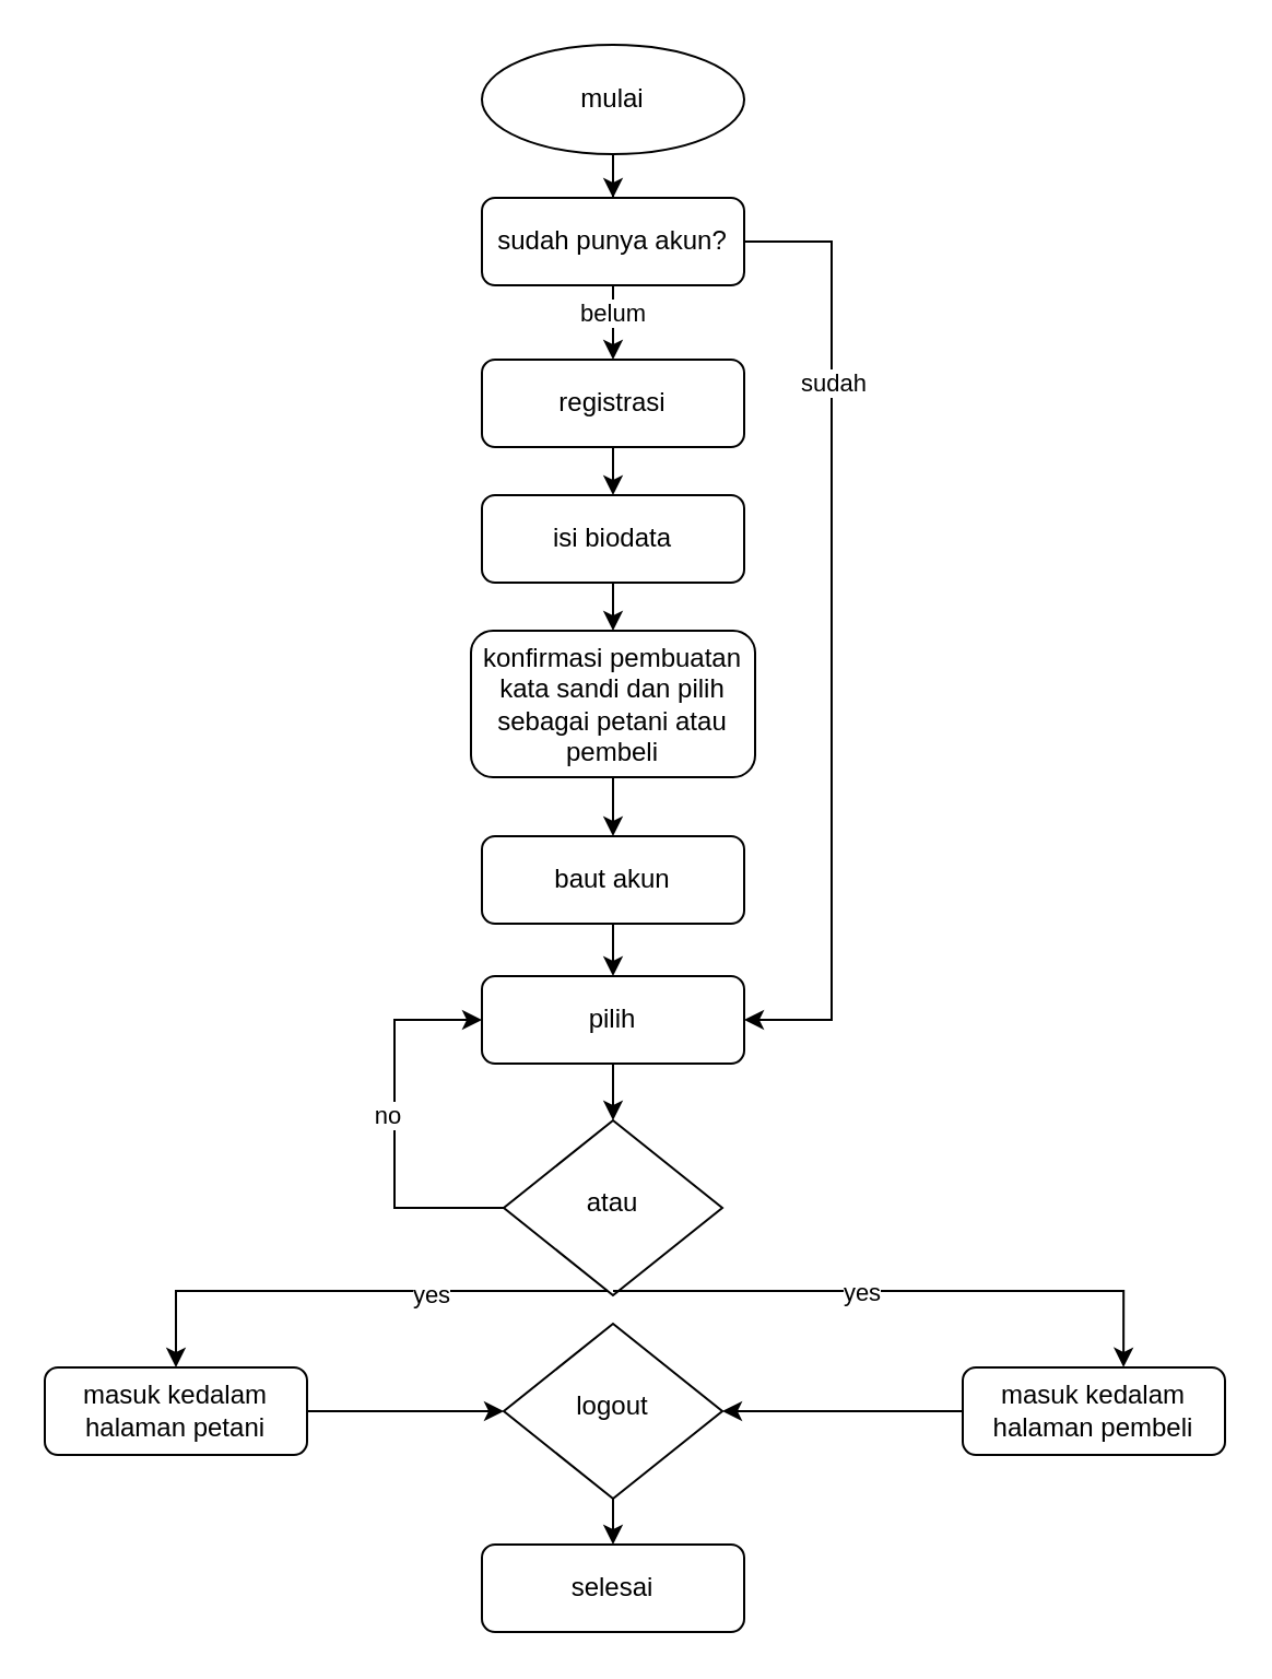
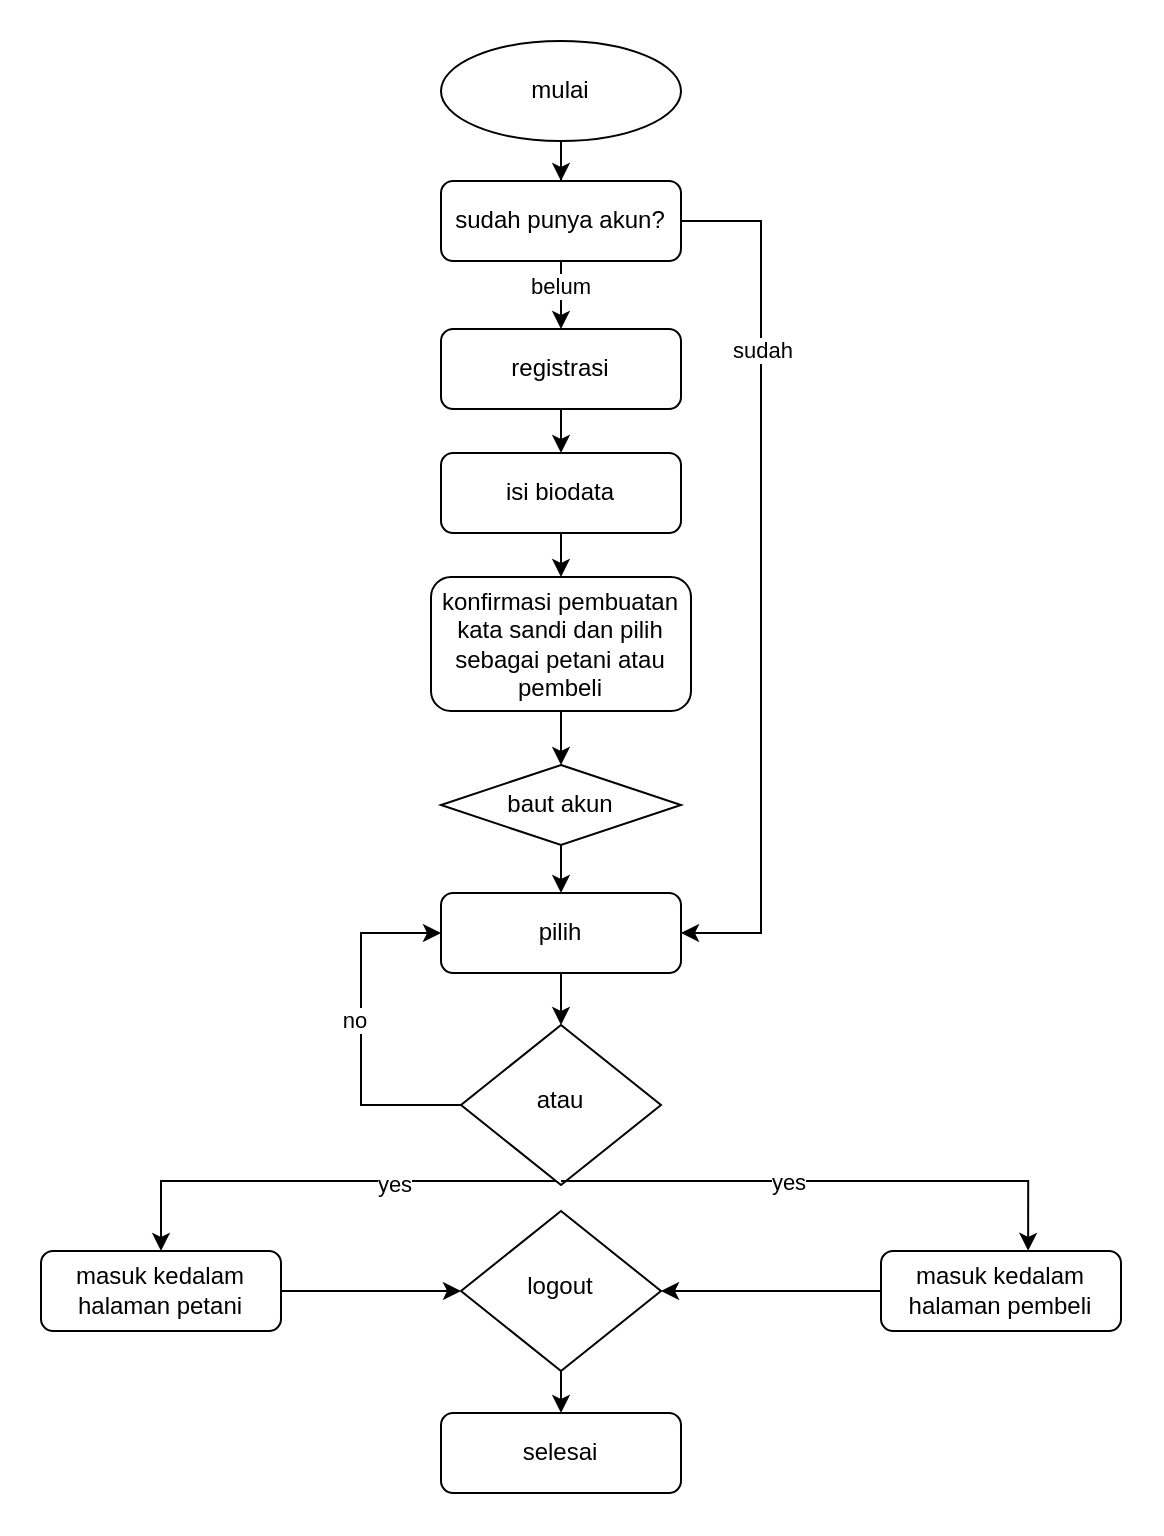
  <mxCell id="0" />
  <mxCell id="1" parent="0" />
  <mxCell id="2" style="edgeStyle=orthogonalEdgeStyle;rounded=0;orthogonalLoop=1;jettySize=auto;html=1;entryX=0.5;entryY=0;entryDx=0;entryDy=0;" edge="1" parent="1" source="3" target="8"><mxGeometry relative="1" as="geometry" /></mxCell>
  <mxCell id="3" value="registrasi" style="rounded=1;whiteSpace=wrap;html=1;fontSize=12;glass=0;strokeWidth=1;shadow=0;" parent="1" vertex="1"><mxGeometry x="220" y="164" width="120" height="40" as="geometry" /></mxCell>
  <mxCell id="4" style="edgeStyle=orthogonalEdgeStyle;rounded=0;orthogonalLoop=1;jettySize=auto;html=1;" edge="1" parent="1" source="5" target="6"><mxGeometry relative="1" as="geometry" /></mxCell>
  <mxCell id="5" value="logout" style="rhombus;whiteSpace=wrap;html=1;shadow=0;fontFamily=Helvetica;fontSize=12;align=center;strokeWidth=1;spacing=6;spacingTop=-4;" parent="1" vertex="1"><mxGeometry x="230" y="605" width="100" height="80" as="geometry" /></mxCell>
  <mxCell id="6" value="selesai" style="rounded=1;whiteSpace=wrap;html=1;fontSize=12;glass=0;strokeWidth=1;shadow=0;" parent="1" vertex="1"><mxGeometry x="220" y="706" width="120" height="40" as="geometry" /></mxCell>
  <mxCell id="7" style="edgeStyle=orthogonalEdgeStyle;rounded=0;orthogonalLoop=1;jettySize=auto;html=1;entryX=0.5;entryY=0;entryDx=0;entryDy=0;" edge="1" parent="1" source="8" target="17"><mxGeometry relative="1" as="geometry" /></mxCell>
  <mxCell id="8" value="isi biodata" style="rounded=1;whiteSpace=wrap;html=1;fontSize=12;glass=0;strokeWidth=1;shadow=0;" parent="1" vertex="1"><mxGeometry x="220" y="226" width="120" height="40" as="geometry" /></mxCell>
  <mxCell id="9" value="mulai" style="ellipse;whiteSpace=wrap;html=1;" vertex="1" parent="1"><mxGeometry x="220" y="20" width="120" height="50" as="geometry" /></mxCell>
  <mxCell id="10" value="" style="edgeStyle=orthogonalEdgeStyle;rounded=0;orthogonalLoop=1;jettySize=auto;html=1;entryX=0.5;entryY=0;entryDx=0;entryDy=0;" edge="1" parent="1" source="9" target="15"><mxGeometry relative="1" as="geometry"><mxPoint x="160" y="70" as="sourcePoint" /><mxPoint x="160" y="146" as="targetPoint" /></mxGeometry></mxCell>
  <mxCell id="11" style="edgeStyle=orthogonalEdgeStyle;rounded=0;orthogonalLoop=1;jettySize=auto;html=1;entryX=0.5;entryY=0;entryDx=0;entryDy=0;" edge="1" parent="1" source="15" target="3"><mxGeometry relative="1" as="geometry" /></mxCell>
  <mxCell id="12" value="belum" style="edgeLabel;html=1;align=center;verticalAlign=middle;resizable=0;points=[];" vertex="1" connectable="0" parent="11"><mxGeometry x="-0.478" y="-1" relative="1" as="geometry"><mxPoint as="offset" /></mxGeometry></mxCell>
  <mxCell id="13" style="edgeStyle=orthogonalEdgeStyle;rounded=0;orthogonalLoop=1;jettySize=auto;html=1;entryX=1;entryY=0.5;entryDx=0;entryDy=0;" edge="1" parent="1" source="15" target="25"><mxGeometry relative="1" as="geometry"><mxPoint x="550" y="480" as="targetPoint" /><Array as="points"><mxPoint x="380" y="110" /><mxPoint x="380" y="466" /></Array></mxGeometry></mxCell>
  <mxCell id="14" value="sudah" style="edgeLabel;html=1;align=center;verticalAlign=middle;resizable=0;points=[];" vertex="1" connectable="0" parent="13"><mxGeometry x="-0.523" relative="1" as="geometry"><mxPoint as="offset" /></mxGeometry></mxCell>
  <mxCell id="15" value="sudah punya akun?" style="rounded=1;whiteSpace=wrap;html=1;fontSize=12;glass=0;strokeWidth=1;shadow=0;" vertex="1" parent="1"><mxGeometry x="220" y="90" width="120" height="40" as="geometry" /></mxCell>
  <mxCell id="16" style="edgeStyle=orthogonalEdgeStyle;rounded=0;orthogonalLoop=1;jettySize=auto;html=1;entryX=0.5;entryY=0;entryDx=0;entryDy=0;" edge="1" parent="1" source="17" target="23"><mxGeometry relative="1" as="geometry" /></mxCell>
  <mxCell id="17" value="konfirmasi pembuatan kata sandi dan pilih sebagai petani atau pembeli" style="rounded=1;whiteSpace=wrap;html=1;fontSize=12;glass=0;strokeWidth=1;shadow=0;" vertex="1" parent="1"><mxGeometry x="215" y="288" width="130" height="67" as="geometry" /></mxCell>
  <mxCell id="18" style="edgeStyle=orthogonalEdgeStyle;rounded=0;orthogonalLoop=1;jettySize=auto;html=1;entryX=1;entryY=0.5;entryDx=0;entryDy=0;" edge="1" parent="1" source="19" target="5"><mxGeometry relative="1" as="geometry" /></mxCell>
  <mxCell id="19" value="masuk ked&lt;span style=&quot;font-family: monospace; font-size: 0px; text-align: start; text-wrap: nowrap;&quot;&gt;%3CmxGraphModel%3E%3Croot%3E%3CmxCell%20id%3D%220%22%2F%3E%3CmxCell%20id%3D%221%22%20parent%3D%220%22%2F%3E%3CmxCell%20id%3D%222%22%20value%3D%22Repair%20Lamp%22%20style%3D%22rounded%3D1%3BwhiteSpace%3Dwrap%3Bhtml%3D1%3BfontSize%3D12%3Bglass%3D0%3BstrokeWidth%3D1%3Bshadow%3D0%3B%22%20vertex%3D%221%22%20parent%3D%221%22%3E%3CmxGeometry%20x%3D%22280%22%20y%3D%22545%22%20width%3D%22120%22%20height%3D%2240%22%20as%3D%22geometry%22%2F%3E%3C%2FmxCell%3E%3C%2Froot%3E%3C%2FmxGraphModel%3E&lt;/span&gt;&lt;span style=&quot;font-family: monospace; font-size: 0px; text-align: start; text-wrap: nowrap;&quot;&gt;%3CmxGraphModel%3E%3Croot%3E%3CmxCell%20id%3D%220%22%2F%3E%3CmxCell%20id%3D%221%22%20parent%3D%220%22%2F%3E%3CmxCell%20id%3D%222%22%20value%3D%22Repair%20Lamp%22%20style%3D%22rounded%3D1%3BwhiteSpace%3Dwrap%3Bhtml%3D1%3BfontSize%3D12%3Bglass%3D0%3BstrokeWidth%3D1%3Bshadow%3D0%3B%22%20vertex%3D%221%22%20parent%3D%221%22%3E%3CmxGeometry%20x%3D%22280%22%20y%3D%22545%22%20width%3D%22120%22%20height%3D%2240%22%20as%3D%22geometry%22%2F%3E%3C%2FmxCell%3E%3C%2Froot%3E%3C%2FmxGraphModel%3E&lt;/span&gt;alam halaman pembeli" style="rounded=1;whiteSpace=wrap;html=1;fontSize=12;glass=0;strokeWidth=1;shadow=0;" vertex="1" parent="1"><mxGeometry x="440" y="625" width="120" height="40" as="geometry" /></mxCell>
  <mxCell id="20" style="edgeStyle=orthogonalEdgeStyle;rounded=0;orthogonalLoop=1;jettySize=auto;html=1;entryX=0;entryY=0.5;entryDx=0;entryDy=0;" edge="1" parent="1" source="21" target="5"><mxGeometry relative="1" as="geometry" /></mxCell>
  <mxCell id="21" value="masuk ked&lt;span style=&quot;font-family: monospace; font-size: 0px; text-align: start; text-wrap: nowrap;&quot;&gt;%3CmxGraphModel%3E%3Croot%3E%3CmxCell%20id%3D%220%22%2F%3E%3CmxCell%20id%3D%221%22%20parent%3D%220%22%2F%3E%3CmxCell%20id%3D%222%22%20value%3D%22Repair%20Lamp%22%20style%3D%22rounded%3D1%3BwhiteSpace%3Dwrap%3Bhtml%3D1%3BfontSize%3D12%3Bglass%3D0%3BstrokeWidth%3D1%3Bshadow%3D0%3B%22%20vertex%3D%221%22%20parent%3D%221%22%3E%3CmxGeometry%20x%3D%22280%22%20y%3D%22545%22%20width%3D%22120%22%20height%3D%2240%22%20as%3D%22geometry%22%2F%3E%3C%2FmxCell%3E%3C%2Froot%3E%3C%2FmxGraphModel%3E&lt;/span&gt;&lt;span style=&quot;font-family: monospace; font-size: 0px; text-align: start; text-wrap: nowrap;&quot;&gt;%3CmxGraphModel%3E%3Croot%3E%3CmxCell%20id%3D%220%22%2F%3E%3CmxCell%20id%3D%221%22%20parent%3D%220%22%2F%3E%3CmxCell%20id%3D%222%22%20value%3D%22Repair%20Lamp%22%20style%3D%22rounded%3D1%3BwhiteSpace%3Dwrap%3Bhtml%3D1%3BfontSize%3D12%3Bglass%3D0%3BstrokeWidth%3D1%3Bshadow%3D0%3B%22%20vertex%3D%221%22%20parent%3D%221%22%3E%3CmxGeometry%20x%3D%22280%22%20y%3D%22545%22%20width%3D%22120%22%20height%3D%2240%22%20as%3D%22geometry%22%2F%3E%3C%2FmxCell%3E%3C%2Froot%3E%3C%2FmxGraphModel%3E&lt;/span&gt;alam halaman petani" style="rounded=1;whiteSpace=wrap;html=1;fontSize=12;glass=0;strokeWidth=1;shadow=0;" vertex="1" parent="1"><mxGeometry x="20" y="625" width="120" height="40" as="geometry" /></mxCell>
  <mxCell id="22" style="edgeStyle=orthogonalEdgeStyle;rounded=0;orthogonalLoop=1;jettySize=auto;html=1;entryX=0.5;entryY=0;entryDx=0;entryDy=0;" edge="1" parent="1" source="23" target="25"><mxGeometry relative="1" as="geometry" /></mxCell>
- <mxCell id="23" value="baut akun" style="rounded=1;whiteSpace=wrap;html=1;fontSize=12;glass=0;strokeWidth=1;shadow=0;" vertex="1" parent="1"><mxGeometry x="220" y="382" width="120" height="40" as="geometry" /></mxCell>
+ <mxCell id="23" value="baut akun" style="rhombus;whiteSpace=wrap;html=1;fontSize=12;glass=0;strokeWidth=1;shadow=0;" vertex="1" parent="1"><mxGeometry x="220" y="382" width="120" height="40" as="geometry" /></mxCell>
  <mxCell id="24" style="edgeStyle=orthogonalEdgeStyle;rounded=0;orthogonalLoop=1;jettySize=auto;html=1;entryX=0.5;entryY=0;entryDx=0;entryDy=0;" edge="1" parent="1" source="25" target="28"><mxGeometry relative="1" as="geometry" /></mxCell>
  <mxCell id="25" value="pilih" style="rounded=1;whiteSpace=wrap;html=1;fontSize=12;glass=0;strokeWidth=1;shadow=0;" vertex="1" parent="1"><mxGeometry x="220" y="446" width="120" height="40" as="geometry" /></mxCell>
  <mxCell id="26" style="edgeStyle=orthogonalEdgeStyle;rounded=0;orthogonalLoop=1;jettySize=auto;html=1;entryX=0.5;entryY=0;entryDx=0;entryDy=0;" edge="1" parent="1" target="21"><mxGeometry relative="1" as="geometry"><mxPoint x="280" y="590" as="sourcePoint" /><Array as="points"><mxPoint x="280" y="590" /><mxPoint x="80" y="590" /></Array></mxGeometry></mxCell>
  <mxCell id="27" value="yes" style="edgeLabel;html=1;align=center;verticalAlign=middle;resizable=0;points=[];" vertex="1" connectable="0" parent="26"><mxGeometry x="-0.281" y="1" relative="1" as="geometry"><mxPoint as="offset" /></mxGeometry></mxCell>
  <mxCell id="28" value="atau" style="rhombus;whiteSpace=wrap;html=1;shadow=0;fontFamily=Helvetica;fontSize=12;align=center;strokeWidth=1;spacing=6;spacingTop=-4;" vertex="1" parent="1"><mxGeometry x="230" y="512" width="100" height="80" as="geometry" /></mxCell>
  <mxCell id="29" style="edgeStyle=orthogonalEdgeStyle;rounded=0;orthogonalLoop=1;jettySize=auto;html=1;entryX=0.613;entryY=-0.002;entryDx=0;entryDy=0;entryPerimeter=0;" edge="1" parent="1" target="19"><mxGeometry relative="1" as="geometry"><mxPoint x="280" y="590" as="sourcePoint" /><Array as="points"><mxPoint x="514" y="590" /></Array></mxGeometry></mxCell>
  <mxCell id="30" value="yes" style="edgeLabel;html=1;align=center;verticalAlign=middle;resizable=0;points=[];" vertex="1" connectable="0" parent="29"><mxGeometry x="-0.156" relative="1" as="geometry"><mxPoint as="offset" /></mxGeometry></mxCell>
  <mxCell id="31" style="edgeStyle=orthogonalEdgeStyle;rounded=0;orthogonalLoop=1;jettySize=auto;html=1;entryX=0;entryY=0.5;entryDx=0;entryDy=0;exitX=0;exitY=0.5;exitDx=0;exitDy=0;" edge="1" parent="1" source="28" target="25"><mxGeometry relative="1" as="geometry"><Array as="points"><mxPoint x="180" y="552" /><mxPoint x="180" y="466" /></Array></mxGeometry></mxCell>
  <mxCell id="32" value="no" style="edgeLabel;html=1;align=center;verticalAlign=middle;resizable=0;points=[];" vertex="1" connectable="0" parent="31"><mxGeometry x="-0.339" relative="1" as="geometry"><mxPoint x="-4" y="-35" as="offset" /></mxGeometry></mxCell>
